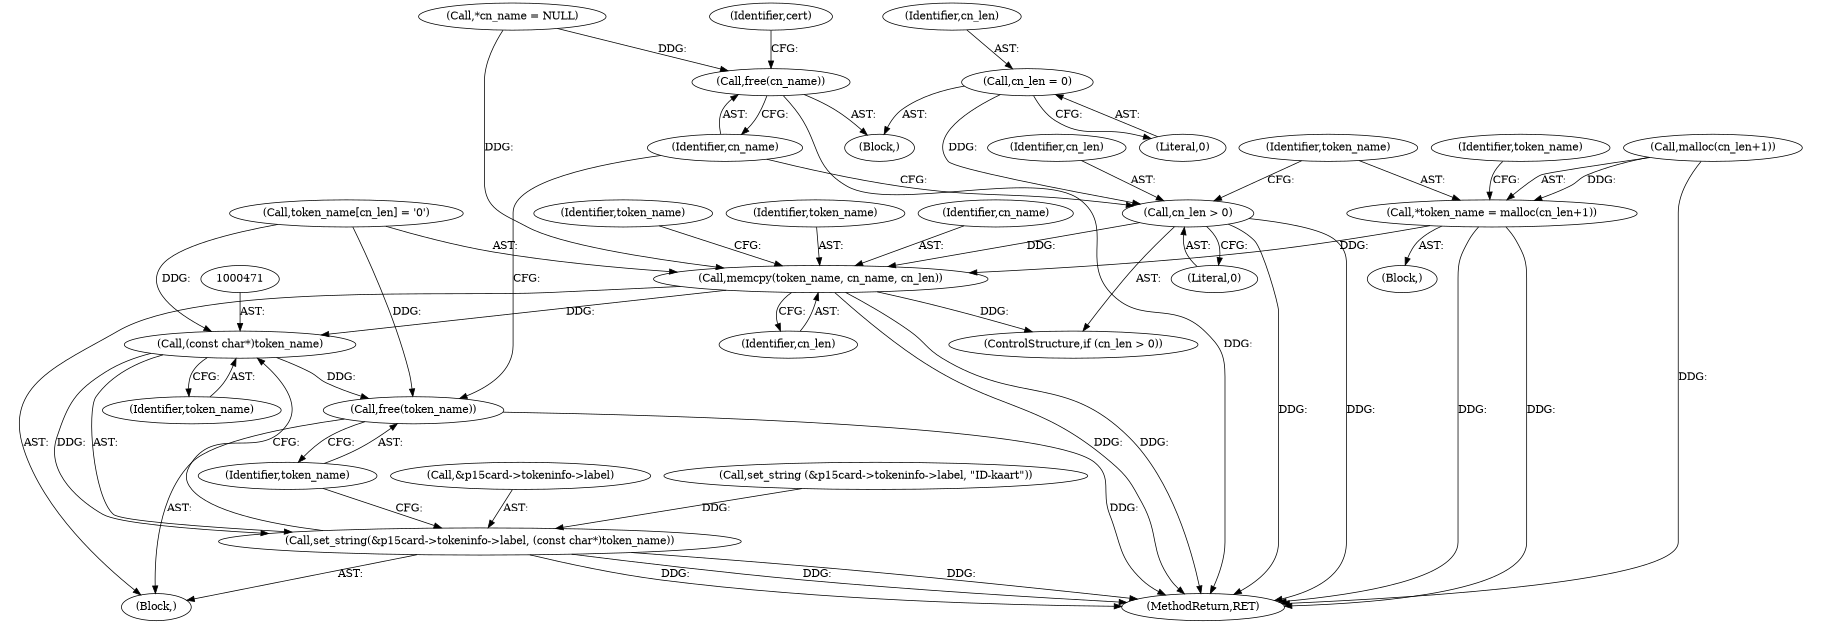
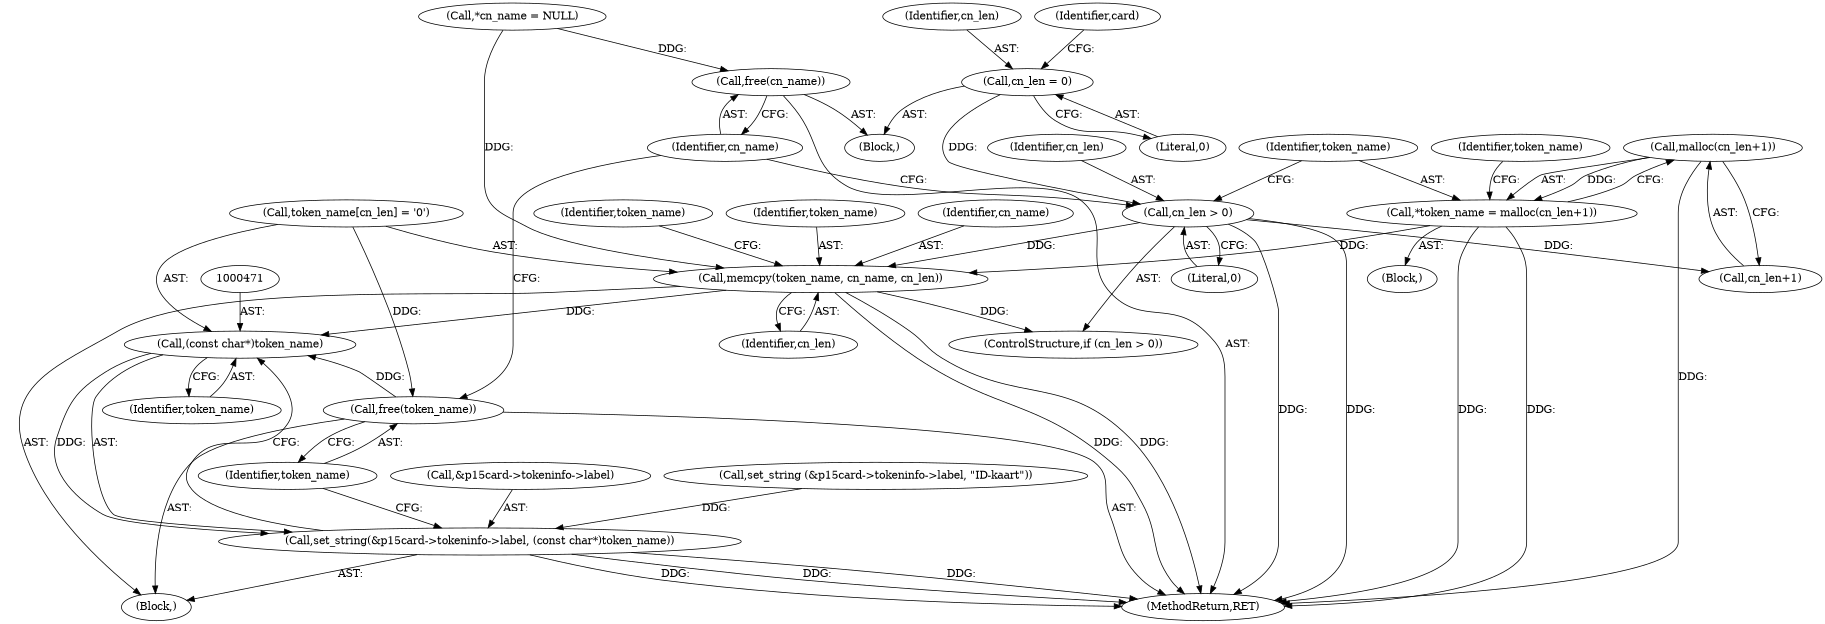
  digraph {
    n1 [label="(Call,malloc(cn_len+1))"]
    n2 [label="(Call,*token_name = malloc(cn_len+1))"]
    n3 [label="(MethodReturn,RET)"]
+   n4 [label="(Call,cn_len+1)"]
    n5 [label="(Call,memcpy(token_name, cn_name, cn_len))"]
    n6 [label="(Block,)"]
    n7 [label="(Call,cn_len > 0)"]
    n8 [label="(Literal,0)"]
    n9 [label="(ControlStructure,if (cn_len > 0))"]
    n10 [label="(Call,(const char*)token_name)"]
    n11 [label="(Block,)"]
    n12 [label="(Identifier,cn_len)"]
    n13 [label="(Call,cn_len = 0)"]
    n14 [label="(Literal,0)"]
    n15 [label="(Block,)"]
    n16 [label="(Call,set_string(&p15card->tokeninfo->label, (const char*)token_name))"]
    n17 [label="(Call,free(token_name))"]
    n18 [label="(Identifier,token_name)"]
    n19 [label="(Call,free(cn_name))"]
    n20 [label="(Identifier,cn_name)"]
    n21 [label="(Identifier,token_name)"]
    n22 [label="(Call,&p15card->tokeninfo->label)"]
    n23 [label="(Call,*cn_name = NULL)"]
    n24 [label="(Call,token_name[cn_len] = '\0')"]
+   n25 [label="(Identifier,card)"]
    n26 [label="(Identifier,cn_len)"]
    n27 [label="(Identifier,token_name)"]
    n28 [label="(Identifier,cn_len)"]
-   n29 [label="(Identifier,cert)"]
    n30 [label="(Identifier,token_name)"]
    n31 [label="(Call,set_string (&p15card->tokeninfo->label, \"ID-kaart\"))"]
    n32 [label="(Identifier,cn_name)"]
    n33 [label="(Identifier,token_name)"]
    n34 [label="(Identifier,token_name)"]
    n35 [label=1000471]
    n1 -> n2 [label="AST: "]
    n1 -> n2 [label="DDG: "]
    n1 -> n3 [label="DDG: "]
+   n1 -> n4 [label="CFG: "]
+   n2 -> n1 [label="CFG: "]
    n2 -> n3 [label="DDG: "]
    n2 -> n3 [label="DDG: "]
    n2 -> n5 [label="DDG: "]
    n2 -> n6 [label="AST: "]
+   n4 -> n1 [label="AST: "]
    n5 -> n3 [label="DDG: "]
    n5 -> n3 [label="DDG: "]
    n5 -> n9 [label="DDG: "]
    n5 -> n10 [label="DDG: "]
    n5 -> n11 [label="AST: "]
    n5 -> n12 [label="CFG: "]
    n7 -> n3 [label="DDG: "]
    n7 -> n3 [label="DDG: "]
+   n7 -> n4 [label="DDG: "]
    n7 -> n5 [label="DDG: "]
    n7 -> n8 [label="CFG: "]
    n7 -> n9 [label="AST: "]
    n8 -> n7 [label="AST: "]
    n10 -> n16 [label="AST: "]
    n10 -> n16 [label="DDG: "]
-   n10 -> n17 [label="DDG: "]
+   n17 -> n10 [label="DDG: "]
    n10 -> n18 [label="CFG: "]
    n12 -> n5 [label="AST: "]
    n13 -> n7 [label="DDG: "]
    n13 -> n14 [label="CFG: "]
    n13 -> n15 [label="AST: "]
    n14 -> n13 [label="AST: "]
    n16 -> n3 [label="DDG: "]
    n16 -> n3 [label="DDG: "]
    n16 -> n3 [label="DDG: "]
    n16 -> n10 [label="CFG: "]
    n16 -> n11 [label="AST: "]
-   n17 -> n3 [label="DDG: "]
+   n17 -> n3 [label="AST: "]
    n17 -> n11 [label="AST: "]
    n17 -> n21 [label="CFG: "]
    n18 -> n10 [label="AST: "]
-   n19 -> n3 [label="DDG: "]
+   n19 -> n3 [label="AST: "]
    n19 -> n15 [label="AST: "]
    n19 -> n20 [label="CFG: "]
    n20 -> n7 [label="CFG: "]
    n20 -> n17 [label="CFG: "]
    n20 -> n19 [label="AST: "]
    n21 -> n16 [label="CFG: "]
    n21 -> n17 [label="AST: "]
    n22 -> n16 [label="AST: "]
    n23 -> n5 [label="DDG: "]
    n23 -> n19 [label="DDG: "]
    n24 -> n5 [label="AST: "]
-   n24 -> n10 [label="DDG: "]
+   n24 -> n10 [label="AST: "]
    n24 -> n17 [label="DDG: "]
+   n25 -> n13 [label="CFG: "]
    n26 -> n7 [label="AST: "]
    n27 -> n2 [label="CFG: "]
    n28 -> n13 [label="AST: "]
-   n29 -> n19 [label="CFG: "]
    n30 -> n5 [label="AST: "]
    n31 -> n16 [label="DDG: "]
    n32 -> n5 [label="AST: "]
    n33 -> n5 [label="CFG: "]
    n34 -> n2 [label="AST: "]
    n34 -> n7 [label="CFG: "]
    n35 -> n10 [label="AST: "]
  }
